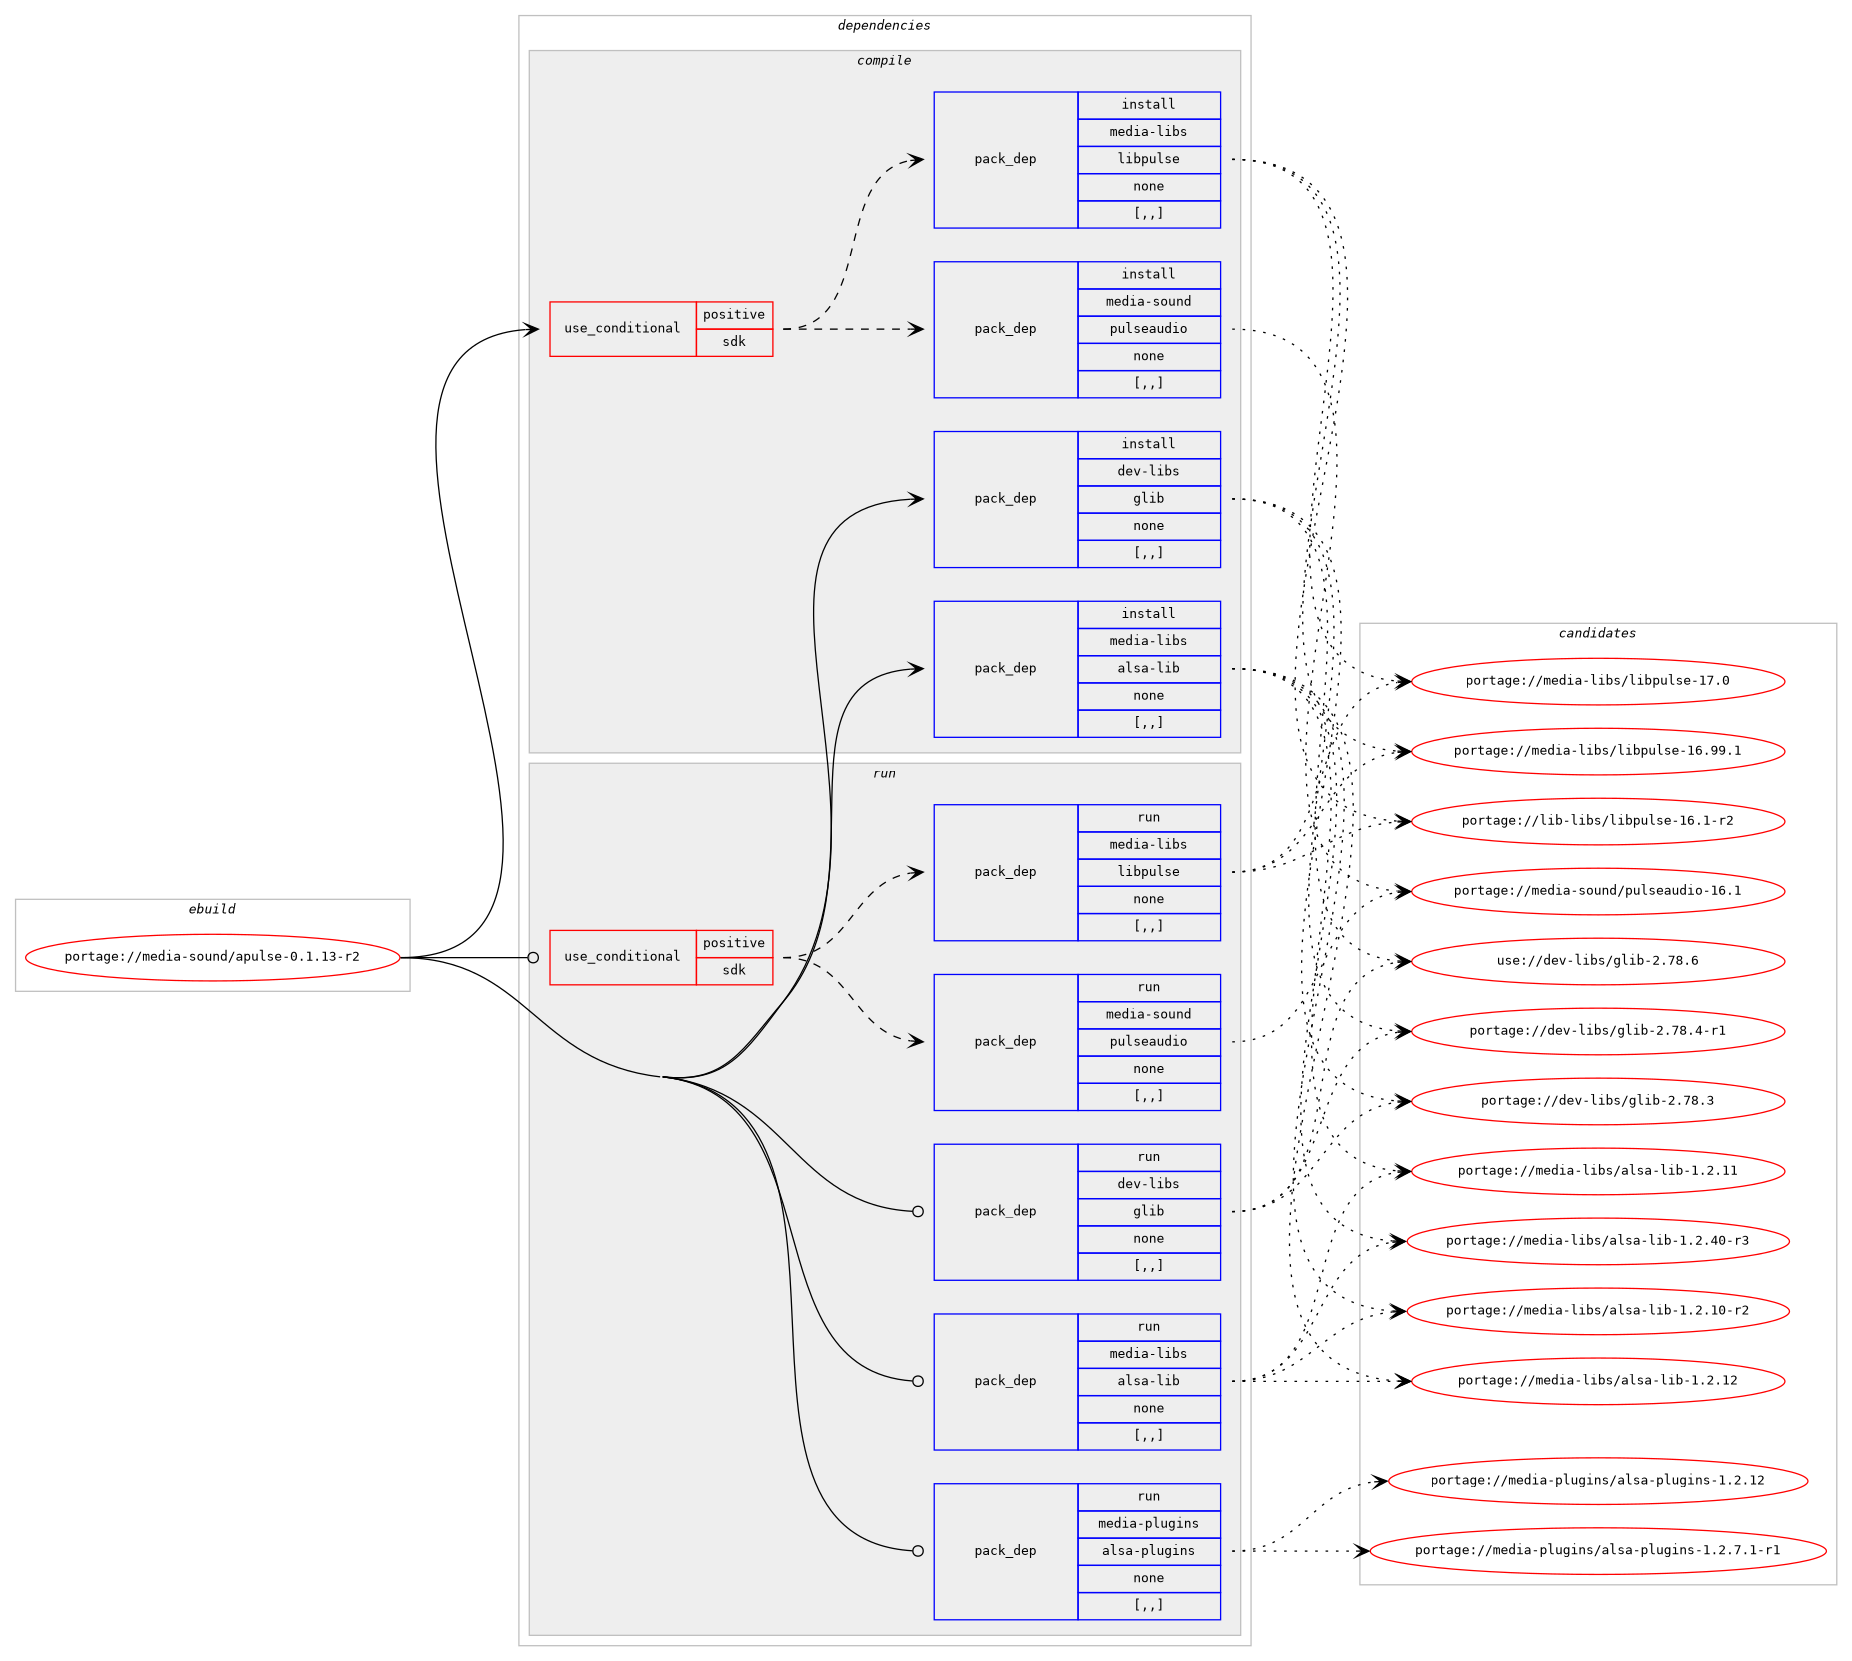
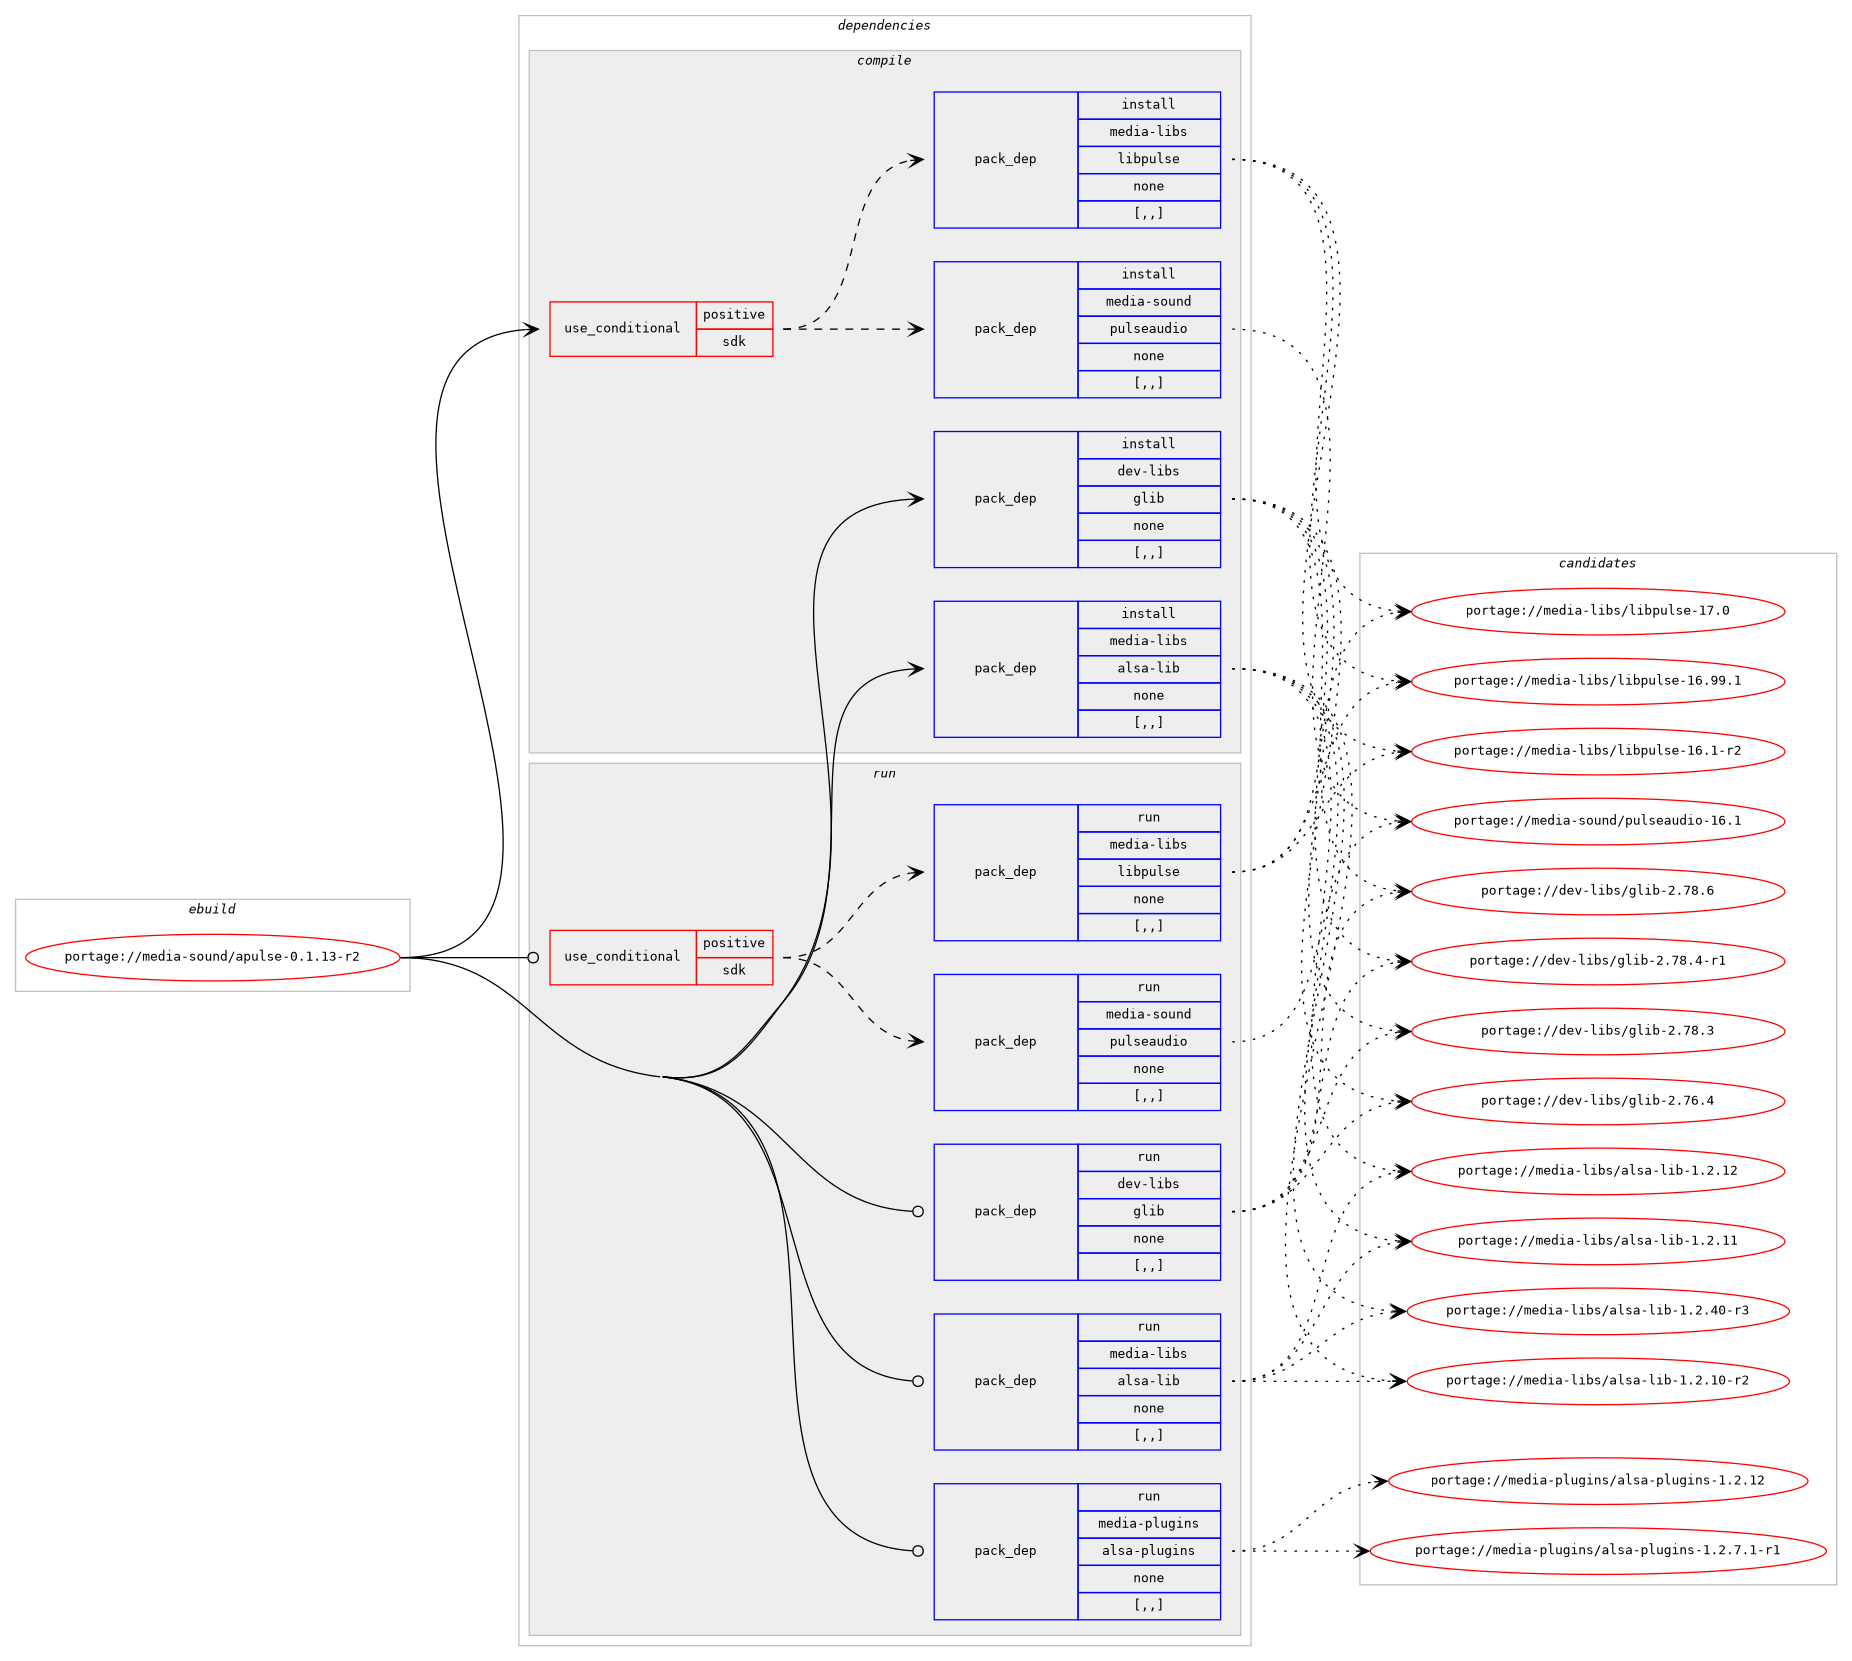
  digraph {
    compound=true
    concentrate=true
    fontname="DejaVu Sans Mono"
    fontsize=10
    newrank=true
    rankdir=LR
    ranksep=1.5
    node [color=red fontname="DejaVu Sans Mono" fontsize=10]
    edge [arrowhead=vee fontname="DejaVu Sans Mono" headport=w style=dotted tailport=e weight=100]
    n1 [label="portage://media-sound/apulse-0.1.13-r2" width=4]
    n2 [color=blue label=<<TABLE BORDER="0" CELLBORDER="1" CELLSPACING="0" CELLPADDING="4" WIDTH="220"><TR><TD ROWSPAN="6" CELLPADDING="30">pack_dep</TD></TR><TR><TD WIDTH="110">install</TD></TR><TR><TD>media-libs</TD></TR><TR><TD>libpulse</TD></TR><TR><TD>none</TD></TR><TR><TD>[,,]</TD></TR></TABLE>> shape=none]
    n3 [color=blue label=<<TABLE BORDER="0" CELLBORDER="1" CELLSPACING="0" CELLPADDING="4" WIDTH="220"><TR><TD ROWSPAN="6" CELLPADDING="30">pack_dep</TD></TR><TR><TD WIDTH="110">install</TD></TR><TR><TD>media-sound</TD></TR><TR><TD>pulseaudio</TD></TR><TR><TD>none</TD></TR><TR><TD>[,,]</TD></TR></TABLE>> shape=none]
    n4 [label=<<TABLE BORDER="0" CELLBORDER="1" CELLSPACING="0" CELLPADDING="4"><TR><TD ROWSPAN="3" CELLPADDING="10">use_conditional</TD></TR><TR><TD>positive</TD></TR><TR><TD>sdk</TD></TR></TABLE>> shape=none]
    n5 [color=blue label=<<TABLE BORDER="0" CELLBORDER="1" CELLSPACING="0" CELLPADDING="4" WIDTH="220"><TR><TD ROWSPAN="6" CELLPADDING="30">pack_dep</TD></TR><TR><TD WIDTH="110">install</TD></TR><TR><TD>dev-libs</TD></TR><TR><TD>glib</TD></TR><TR><TD>none</TD></TR><TR><TD>[,,]</TD></TR></TABLE>> shape=none]
    n6 [color=blue label=<<TABLE BORDER="0" CELLBORDER="1" CELLSPACING="0" CELLPADDING="4" WIDTH="220"><TR><TD ROWSPAN="6" CELLPADDING="30">pack_dep</TD></TR><TR><TD WIDTH="110">install</TD></TR><TR><TD>media-libs</TD></TR><TR><TD>alsa-lib</TD></TR><TR><TD>none</TD></TR><TR><TD>[,,]</TD></TR></TABLE>> shape=none]
    n7 [color=blue label=<<TABLE BORDER="0" CELLBORDER="1" CELLSPACING="0" CELLPADDING="4" WIDTH="220"><TR><TD ROWSPAN="6" CELLPADDING="30">pack_dep</TD></TR><TR><TD WIDTH="110">run</TD></TR><TR><TD>media-libs</TD></TR><TR><TD>libpulse</TD></TR><TR><TD>none</TD></TR><TR><TD>[,,]</TD></TR></TABLE>> shape=none]
    n8 [color=blue label=<<TABLE BORDER="0" CELLBORDER="1" CELLSPACING="0" CELLPADDING="4" WIDTH="220"><TR><TD ROWSPAN="6" CELLPADDING="30">pack_dep</TD></TR><TR><TD WIDTH="110">run</TD></TR><TR><TD>media-sound</TD></TR><TR><TD>pulseaudio</TD></TR><TR><TD>none</TD></TR><TR><TD>[,,]</TD></TR></TABLE>> shape=none]
    n9 [label=<<TABLE BORDER="0" CELLBORDER="1" CELLSPACING="0" CELLPADDING="4"><TR><TD ROWSPAN="3" CELLPADDING="10">use_conditional</TD></TR><TR><TD>positive</TD></TR><TR><TD>sdk</TD></TR></TABLE>> shape=none]
    n10 [color=blue label=<<TABLE BORDER="0" CELLBORDER="1" CELLSPACING="0" CELLPADDING="4" WIDTH="220"><TR><TD ROWSPAN="6" CELLPADDING="30">pack_dep</TD></TR><TR><TD WIDTH="110">run</TD></TR><TR><TD>media-plugins</TD></TR><TR><TD>alsa-plugins</TD></TR><TR><TD>none</TD></TR><TR><TD>[,,]</TD></TR></TABLE>> shape=none]
    n11 [color=blue label=<<TABLE BORDER="0" CELLBORDER="1" CELLSPACING="0" CELLPADDING="4" WIDTH="220"><TR><TD ROWSPAN="6" CELLPADDING="30">pack_dep</TD></TR><TR><TD WIDTH="110">run</TD></TR><TR><TD>dev-libs</TD></TR><TR><TD>glib</TD></TR><TR><TD>none</TD></TR><TR><TD>[,,]</TD></TR></TABLE>> shape=none]
    n12 [color=blue label=<<TABLE BORDER="0" CELLBORDER="1" CELLSPACING="0" CELLPADDING="4" WIDTH="220"><TR><TD ROWSPAN="6" CELLPADDING="30">pack_dep</TD></TR><TR><TD WIDTH="110">run</TD></TR><TR><TD>media-libs</TD></TR><TR><TD>alsa-lib</TD></TR><TR><TD>none</TD></TR><TR><TD>[,,]</TD></TR></TABLE>> shape=none]
    n13 [label="portage://media-libs/libpulse-17.0" width=4]
    n14 [label="portage://media-libs/libpulse-16.99.1" width=4]
-   n15 [label="portage://lib-libs/libpulse-16.1-r2" width=4]
+   n15 [label="portage://media-libs/libpulse-16.1-r2" width=4]
    n16 [label="portage://media-sound/pulseaudio-16.1" width=4]
-   n17 [label="use://dev-libs/glib-2.78.6" width=4]
+   n17 [label="portage://dev-libs/glib-2.78.6" width=4]
    n18 [label="portage://dev-libs/glib-2.78.4-r1" width=4]
    n19 [label="portage://dev-libs/glib-2.78.3" width=4]
+   n20 [label="portage://dev-libs/glib-2.76.4" width=4]
    n21 [label="portage://media-libs/alsa-lib-1.2.12" width=4]
    n22 [label="portage://media-libs/alsa-lib-1.2.11" width=4]
    n23 [label="portage://media-libs/alsa-lib-1.2.40-r3" width=4]
    n24 [label="portage://media-libs/alsa-lib-1.2.10-r2" width=4]
    n25 [label="portage://media-plugins/alsa-plugins-1.2.12" width=4]
    n26 [label="portage://media-plugins/alsa-plugins-1.2.7.1-r1" width=4]
    subgraph cluster_1 {
      color=gray
      label=<<i>ebuild</i>>
      n1
    }
    subgraph cluster_2 {
      color=gray
      label=<<i>dependencies</i>>
      subgraph cluster_3 {
        color=gray
        fillcolor="#eeeeee"
        label=<<i>compile</i>>
        style=filled
        subgraph sub_4 {
          color=gray
          fillcolor="#eeeeee"
          label=<<i>compile</i>>
          style=filled
          n4
          subgraph sub_5 {
            color=gray
            fillcolor="#eeeeee"
            label=<<i>compile</i>>
            style=filled
            n2
          }
          subgraph sub_6 {
            color=gray
            fillcolor="#eeeeee"
            label=<<i>compile</i>>
            style=filled
            n3
          }
        }
        subgraph sub_7 {
          color=gray
          fillcolor="#eeeeee"
          label=<<i>compile</i>>
          style=filled
          n5
        }
        subgraph sub_8 {
          color=gray
          fillcolor="#eeeeee"
          label=<<i>compile</i>>
          style=filled
          n6
        }
      }
      subgraph cluster_9 {
        color=gray
        fillcolor="#eeeeee"
        label=<<i>compile and run</i>>
        style=filled
      }
      subgraph cluster_10 {
        color=gray
        fillcolor="#eeeeee"
        label=<<i>run</i>>
        style=filled
        subgraph sub_11 {
          color=gray
          fillcolor="#eeeeee"
          label=<<i>run</i>>
          style=filled
          n9
          subgraph sub_12 {
            color=gray
            fillcolor="#eeeeee"
            label=<<i>run</i>>
            style=filled
            n7
          }
          subgraph sub_13 {
            color=gray
            fillcolor="#eeeeee"
            label=<<i>run</i>>
            style=filled
            n8
          }
        }
        subgraph sub_14 {
          color=gray
          fillcolor="#eeeeee"
          label=<<i>run</i>>
          style=filled
          n10
        }
        subgraph sub_15 {
          color=gray
          fillcolor="#eeeeee"
          label=<<i>run</i>>
          style=filled
          n11
        }
        subgraph sub_16 {
          color=gray
          fillcolor="#eeeeee"
          label=<<i>run</i>>
          style=filled
          n12
        }
      }
    }
    subgraph cluster_17 {
      color=gray
      label=<<i>candidates</i>>
      rank=same
      subgraph sub_18 {
        color=black
        label=<<i>candidates</i>>
        nodesep=1
        rank=same
        n13
        n14
        n15
      }
      subgraph sub_19 {
        color=black
        label=<<i>candidates</i>>
        nodesep=1
        rank=same
        n16
      }
      subgraph sub_20 {
        color=black
        label=<<i>candidates</i>>
        nodesep=1
        rank=same
        n17
        n18
        n19
+       n20
      }
      subgraph sub_21 {
        color=black
        label=<<i>candidates</i>>
        nodesep=1
        rank=same
        n21
        n22
        n23
        n24
      }
      subgraph sub_22 {
        color=black
        label=<<i>candidates</i>>
        nodesep=1
        rank=same
        n16
      }
      subgraph sub_23 {
        color=black
        label=<<i>candidates</i>>
        nodesep=1
        rank=same
        n13
        n14
        n15
      }
      subgraph sub_24 {
        color=black
        label=<<i>candidates</i>>
        nodesep=1
        rank=same
        n17
        n18
        n19
+       n20
      }
      subgraph sub_25 {
        color=black
        label=<<i>candidates</i>>
        nodesep=1
        rank=same
        n21
        n22
        n23
        n24
      }
      subgraph sub_26 {
        color=black
        label=<<i>candidates</i>>
        nodesep=1
        rank=same
        n25
        n26
      }
    }
    n1 -> n4 [style=solid weight=20]
    n1 -> n5 [style=solid weight=20]
    n1 -> n6 [style=solid weight=20]
    n1 -> n9 [arrowhead=odot style=solid weight=20]
    n1 -> n10 [arrowhead=odot style=solid weight=20]
    n1 -> n11 [arrowhead=odot style=solid weight=20]
    n1 -> n12 [arrowhead=odot style=solid weight=20]
    n2 -> n13
    n2 -> n14
    n2 -> n15
    n3 -> n16
    n4 -> n2 [style=dashed weight=20]
    n4 -> n3 [style=dashed weight=20]
    n5 -> n17
    n5 -> n18
    n5 -> n19
+   n5 -> n20
    n6 -> n21
    n6 -> n22
    n6 -> n23
    n6 -> n24
    n7 -> n13
    n7 -> n14
    n7 -> n15
    n8 -> n16
    n9 -> n7 [style=dashed weight=20]
    n9 -> n8 [style=dashed weight=20]
    n10 -> n25
    n10 -> n26
    n11 -> n17
    n11 -> n18
    n11 -> n19
+   n11 -> n20
    n12 -> n21
    n12 -> n22
    n12 -> n23
    n12 -> n24
  }
